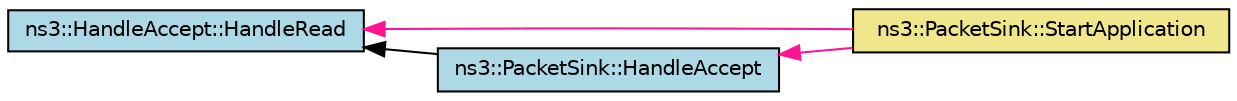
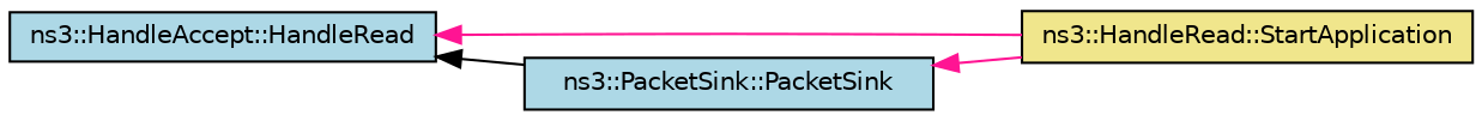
  digraph {
    rankdir=LR
    node [color=black fillcolor=lightblue fontname=Helvetica fontsize=10 shape=record style=filled]
    edge [color=deeppink dir=back fontname=Helvetica fontsize=10 labelfontname=Helvetica labelfontsize=10 style=solid]
    n1 [fontcolor=black height=0.2 label="ns3::HandleAccept::HandleRead" width=0.4]
-   n2 [fillcolor=khaki height=0.2 label="ns3::PacketSink::StartApplication" width=0.4]
-   n3 [height=0.2 label="ns3::PacketSink::HandleAccept" width=0.4]
+   n2 [fillcolor=khaki height=0.2 label="ns3::HandleRead::StartApplication" width=0.4]
+   n3 [height=0.2 label="ns3::PacketSink::PacketSink" width=0.4]
    n1 -> n2
    n1 -> n3 [color=black]
    n3 -> n2
  }
